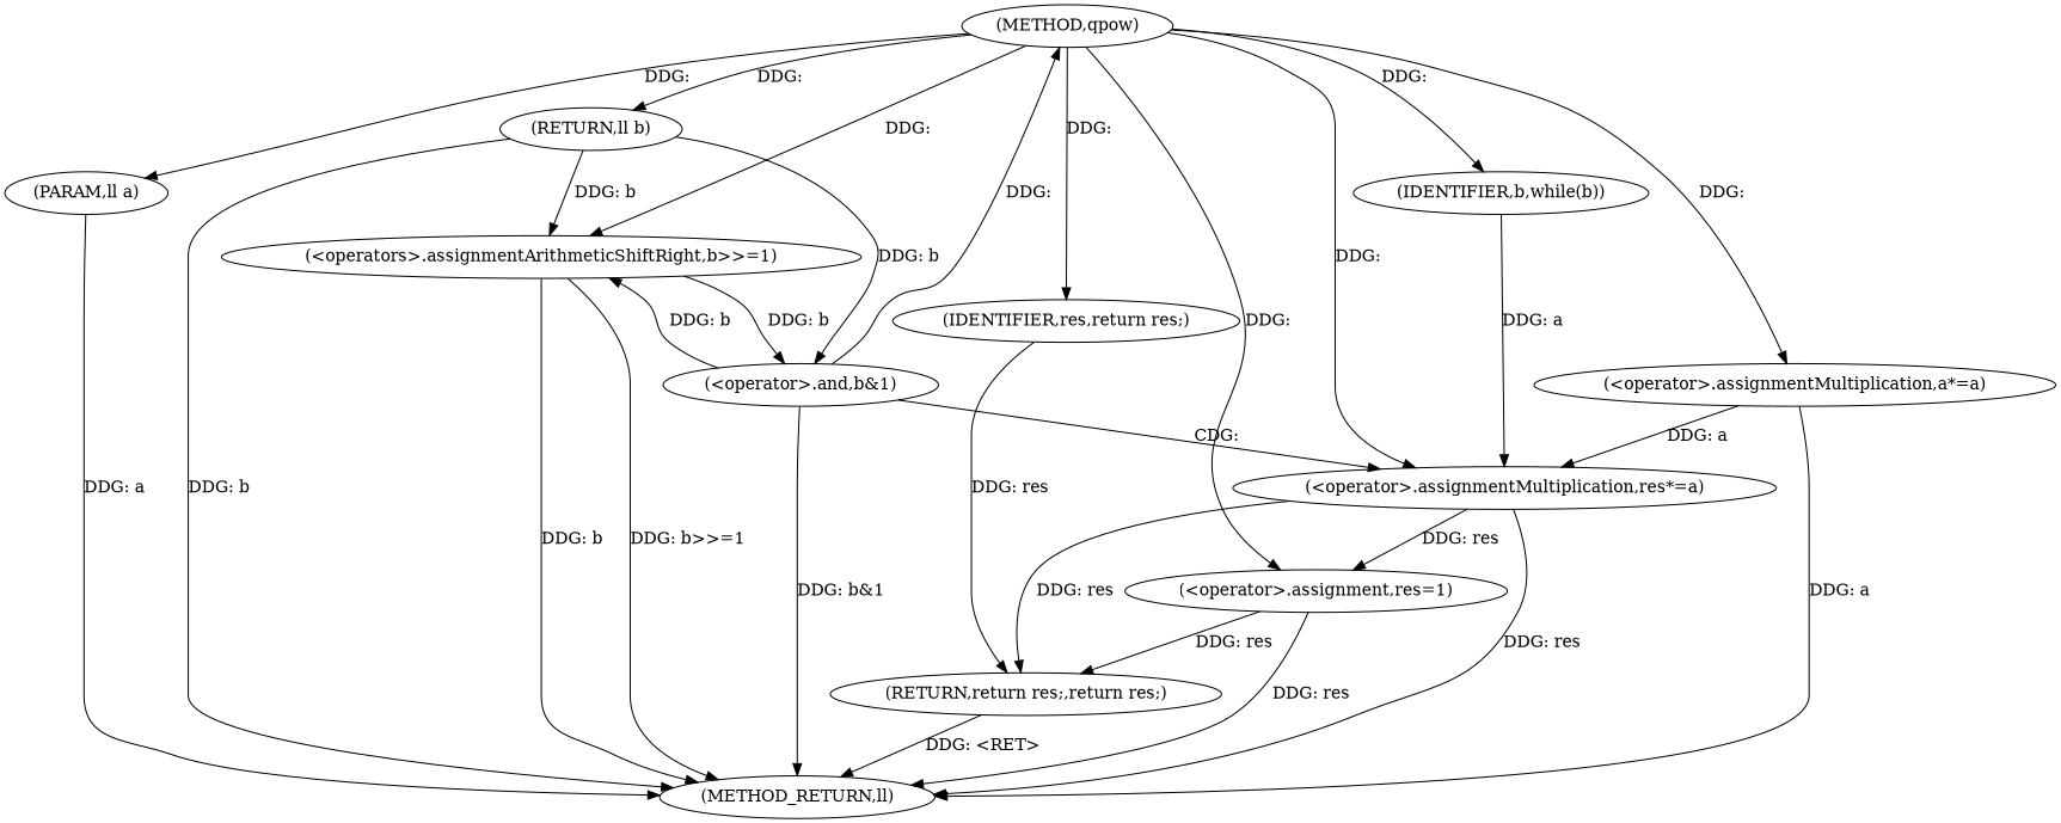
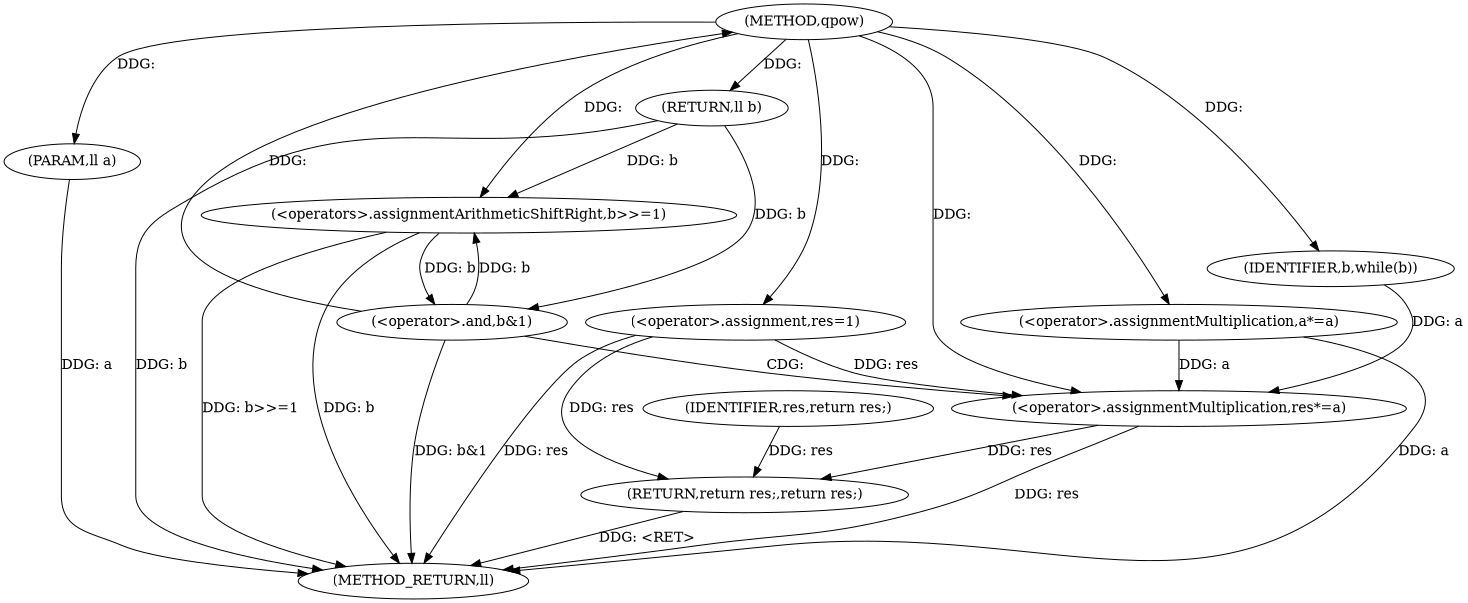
  digraph {
    n1 [label="(METHOD,qpow)"]
    n2 [label="(PARAM,ll a)"]
    n3 [label="(RETURN,ll b)"]
    n4 [label="(<operator>.assignment,res=1)"]
    n5 [label="(IDENTIFIER,b,while(b))"]
    n6 [label="(IDENTIFIER,res,return res;)"]
    n7 [label="(<operator>.assignmentMultiplication,a*=a)"]
    n8 [label="(<operators>.assignmentArithmeticShiftRight,b>>=1)"]
    n9 [label="(<operator>.assignmentMultiplication,res*=a)"]
    n10 [label="(METHOD_RETURN,ll)"]
    n11 [label="(<operator>.and,b&1)"]
    n12 [label="(RETURN,return res;,return res;)"]
    n1 -> n2 [label="DDG: "]
    n1 -> n3 [label="DDG: "]
    n1 -> n4 [label="DDG: "]
    n1 -> n5 [label="DDG: "]
-   n1 -> n6 [label="DDG: "]
    n1 -> n7 [label="DDG: "]
    n1 -> n8 [label="DDG: "]
    n1 -> n9 [label="DDG: "]
    n2 -> n10 [label="DDG: a"]
    n3 -> n8 [label="DDG: b"]
    n3 -> n10 [label="DDG: b"]
    n3 -> n11 [label="DDG: b"]
-   n9 -> n4 [label="DDG: res"]
+   n4 -> n9 [label="DDG: res"]
    n4 -> n10 [label="DDG: res"]
    n4 -> n12 [label="DDG: res"]
    n5 -> n9 [label="DDG: a"]
    n6 -> n12 [label="DDG: res"]
    n7 -> n9 [label="DDG: a"]
    n7 -> n10 [label="DDG: a"]
    n8 -> n10 [label="DDG: b"]
    n8 -> n10 [label="DDG: b>>=1"]
    n8 -> n11 [label="DDG: b"]
    n9 -> n10 [label="DDG: res"]
    n9 -> n12 [label="DDG: res"]
    n11 -> n1 [label="DDG: "]
    n11 -> n8 [label="DDG: b"]
    n11 -> n9 [label="CDG: "]
    n11 -> n10 [label="DDG: b&1"]
    n12 -> n10 [label="DDG: <RET>"]
  }
